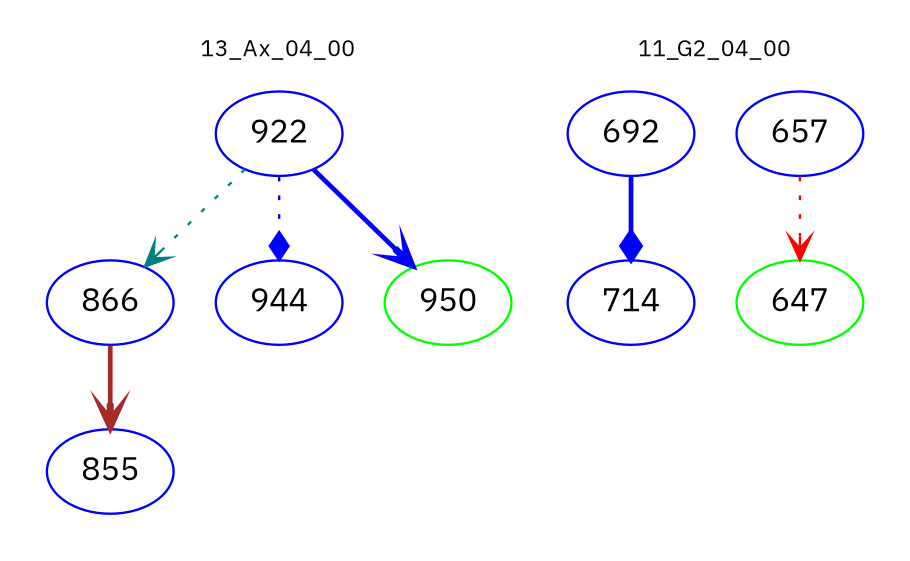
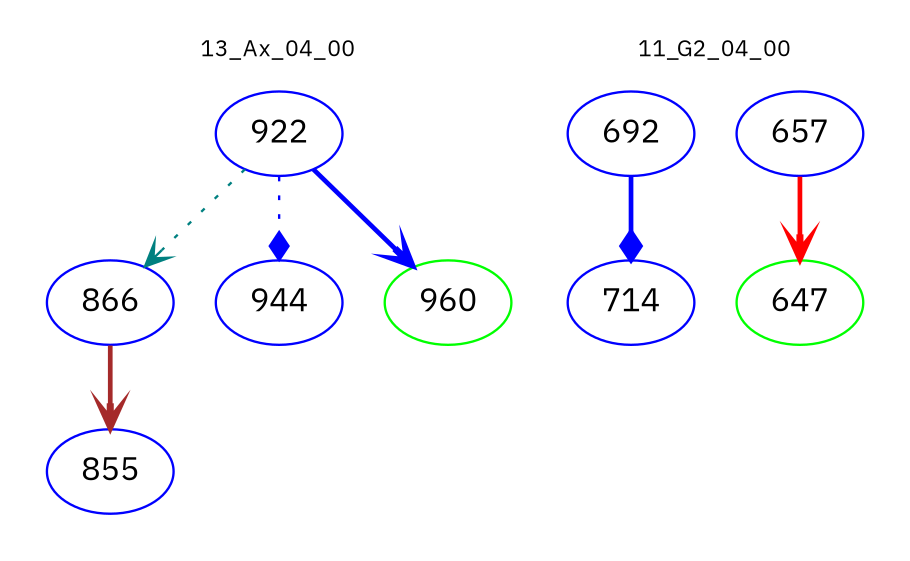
  digraph {
    fontname="IBM Plex Sans"
    node [color=blue fontname="IBM Plex Sans"]
    edge [arrowhead=vee color=blue fontname="IBM Plex Sans" style=bold]
    n1 [label=922]
    n2 [label=866]
    n3 [label=944]
    n4 [label=855]
-   n5 [color=green label=950]
+   n5 [color=green label=960]
    n6 [label=657]
    n7 [label=692]
    n8 [color=green label=647]
    n9 [label=714]
    subgraph cluster_1 {
      color=white
      fontsize=10
      label="13_Ax_04_00"
      n1
      n2
      n3
      n4
      n5
    }
    subgraph cluster_2 {
      color=white
      fontsize=10
      label="11_G2_04_00"
      n6
      n7
      n8
      n9
    }
    n1 -> n2 [color=teal style=dotted]
    n1 -> n3 [arrowhead=diamond style=dotted]
    n1 -> n5
    n2 -> n4 [color=brown]
-   n6 -> n8 [color=red style=dotted]
+   n6 -> n8 [color=red]
    n7 -> n9 [arrowhead=diamond]
  }
